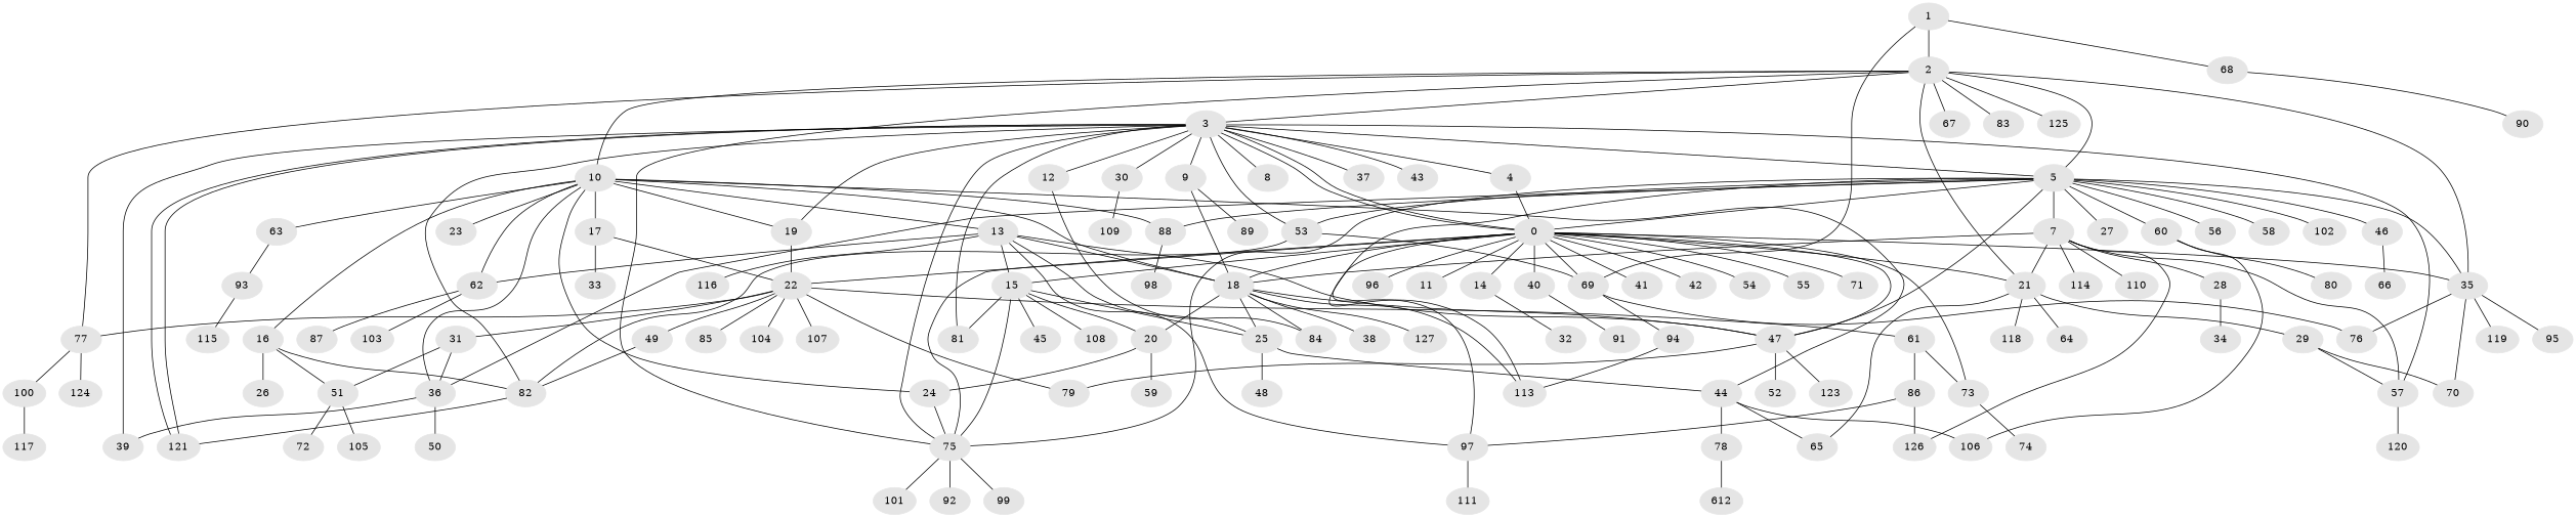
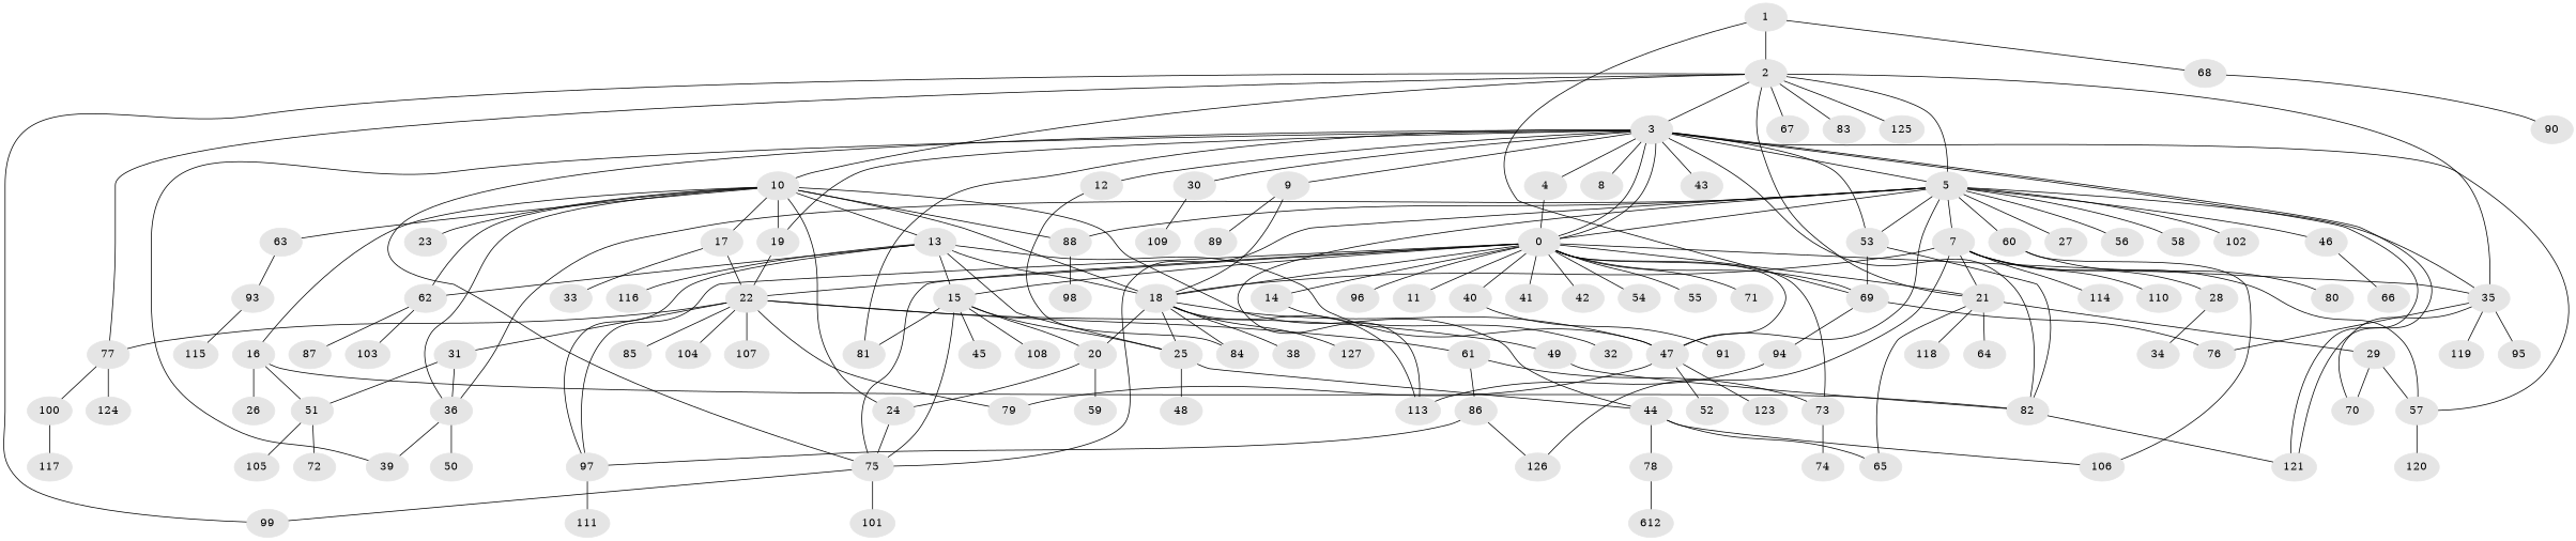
  graph {
    node [color=gray90 style=filled]
    1
    2
    68
    69
    3
    5
    10
    21
    35
    67
    75
    77
    83
    125
    90
    76
    94
    4
    n19 [label=0]
    8
    9
    12
    19
    30
-   37
    39
    43
    53
    57
    81
    82
    121
    7
    27
    36
    46
    47
    56
    58
    60
    88
    102
    113
    18
    13
    16
    17
    23
    24
    44
    62
    63
    29
    64
    65
    118
    70
    95
    119
-   92
    99
    101
    100
    124
    11
    14
    15
    22
    40
    41
    42
    54
    55
    71
    73
    96
    97
    89
    84
    109
    120
    28
    110
    114
    126
    50
    66
    79
    52
    123
    106
    80
    98
    32
    25
    20
    45
    108
    38
    127
    31
    49
    61
    85
    104
    107
    91
    74
    111
    34
    116
    26
    51
    33
    78
    87
    103
    93
    48
    59
    72
    105
    86
    n124 [label=612]
    115
    117
    1 -- 2
    1 -- 68
    1 -- 69
    2 -- 3
    2 -- 5
    2 -- 10
    2 -- 21
    2 -- 35
    2 -- 67
-   2 -- 75
+   2 -- 99
    2 -- 77
    2 -- 83
    2 -- 125
    68 -- 90
    69 -- 76
    69 -- 94
    3 -- 5
    3 -- 75
    3 -- 4
    3 -- n19
    3 -- n19
    3 -- 8
    3 -- 9
    3 -- 12
    3 -- 19
    3 -- 30
-   3 -- 37
    3 -- 39
    3 -- 43
    3 -- 53
    3 -- 57
    3 -- 81
    3 -- 82
    3 -- 121
    3 -- 121
    5 -- 35
    5 -- 75
    5 -- n19
    5 -- 53
    5 -- 7
    5 -- 27
    5 -- 36
    5 -- 46
    5 -- 47
    5 -- 56
    5 -- 58
    5 -- 60
    5 -- 88
    5 -- 102
    5 -- 113
    10 -- 19
    10 -- 36
    10 -- 88
    10 -- 18
    10 -- 13
    10 -- 16
    10 -- 17
    10 -- 23
    10 -- 24
    10 -- 44
    10 -- 62
    10 -- 63
    21 -- 29
    21 -- 64
    21 -- 65
    21 -- 118
    35 -- 76
    35 -- 70
    35 -- 95
    35 -- 119
-   75 -- 92
    75 -- 99
    75 -- 101
    77 -- 100
    77 -- 124
    94 -- 113
    4 -- n19
    n19 -- 69
    n19 -- 21
    n19 -- 35
    n19 -- 75
    n19 -- 47
    n19 -- 18
    n19 -- 11
    n19 -- 14
    n19 -- 15
    n19 -- 22
    n19 -- 40
    n19 -- 41
    n19 -- 42
    n19 -- 54
    n19 -- 55
    n19 -- 71
    n19 -- 73
    n19 -- 96
    n19 -- 97
    9 -- 18
    9 -- 89
    12 -- 84
    19 -- 22
    30 -- 109
    53 -- 69
    53 -- 82
    57 -- 120
    82 -- 121
    7 -- 21
    7 -- 57
    7 -- 18
    7 -- 28
    7 -- 110
    7 -- 114
    7 -- 126
    36 -- 39
    36 -- 50
    46 -- 66
    47 -- 79
    47 -- 52
    47 -- 123
    60 -- 106
    60 -- 80
    88 -- 98
    18 -- 47
    18 -- 113
    18 -- 84
    18 -- 25
    18 -- 20
    18 -- 38
    18 -- 127
    13 -- 47
    13 -- 18
    13 -- 62
    13 -- 15
    13 -- 97
    13 -- 25
    13 -- 116
    16 -- 82
    16 -- 26
    16 -- 51
    17 -- 22
    17 -- 33
    24 -- 75
    44 -- 65
    44 -- 106
    44 -- 78
    62 -- 87
    62 -- 103
    63 -- 93
    29 -- 57
    29 -- 70
    100 -- 117
    14 -- 32
    15 -- 75
    15 -- 81
    15 -- 25
    15 -- 20
    15 -- 45
    15 -- 108
    22 -- 77
    22 -- 79
    22 -- 31
    22 -- 49
    22 -- 61
    22 -- 85
    22 -- 104
    22 -- 107
    40 -- 91
    73 -- 74
    97 -- 111
    28 -- 34
    25 -- 44
    25 -- 48
    20 -- 24
    20 -- 59
    31 -- 36
    31 -- 51
    49 -- 82
    61 -- 73
    61 -- 86
    51 -- 72
    51 -- 105
    78 -- n124
    93 -- 115
    86 -- 97
    86 -- 126
  }
